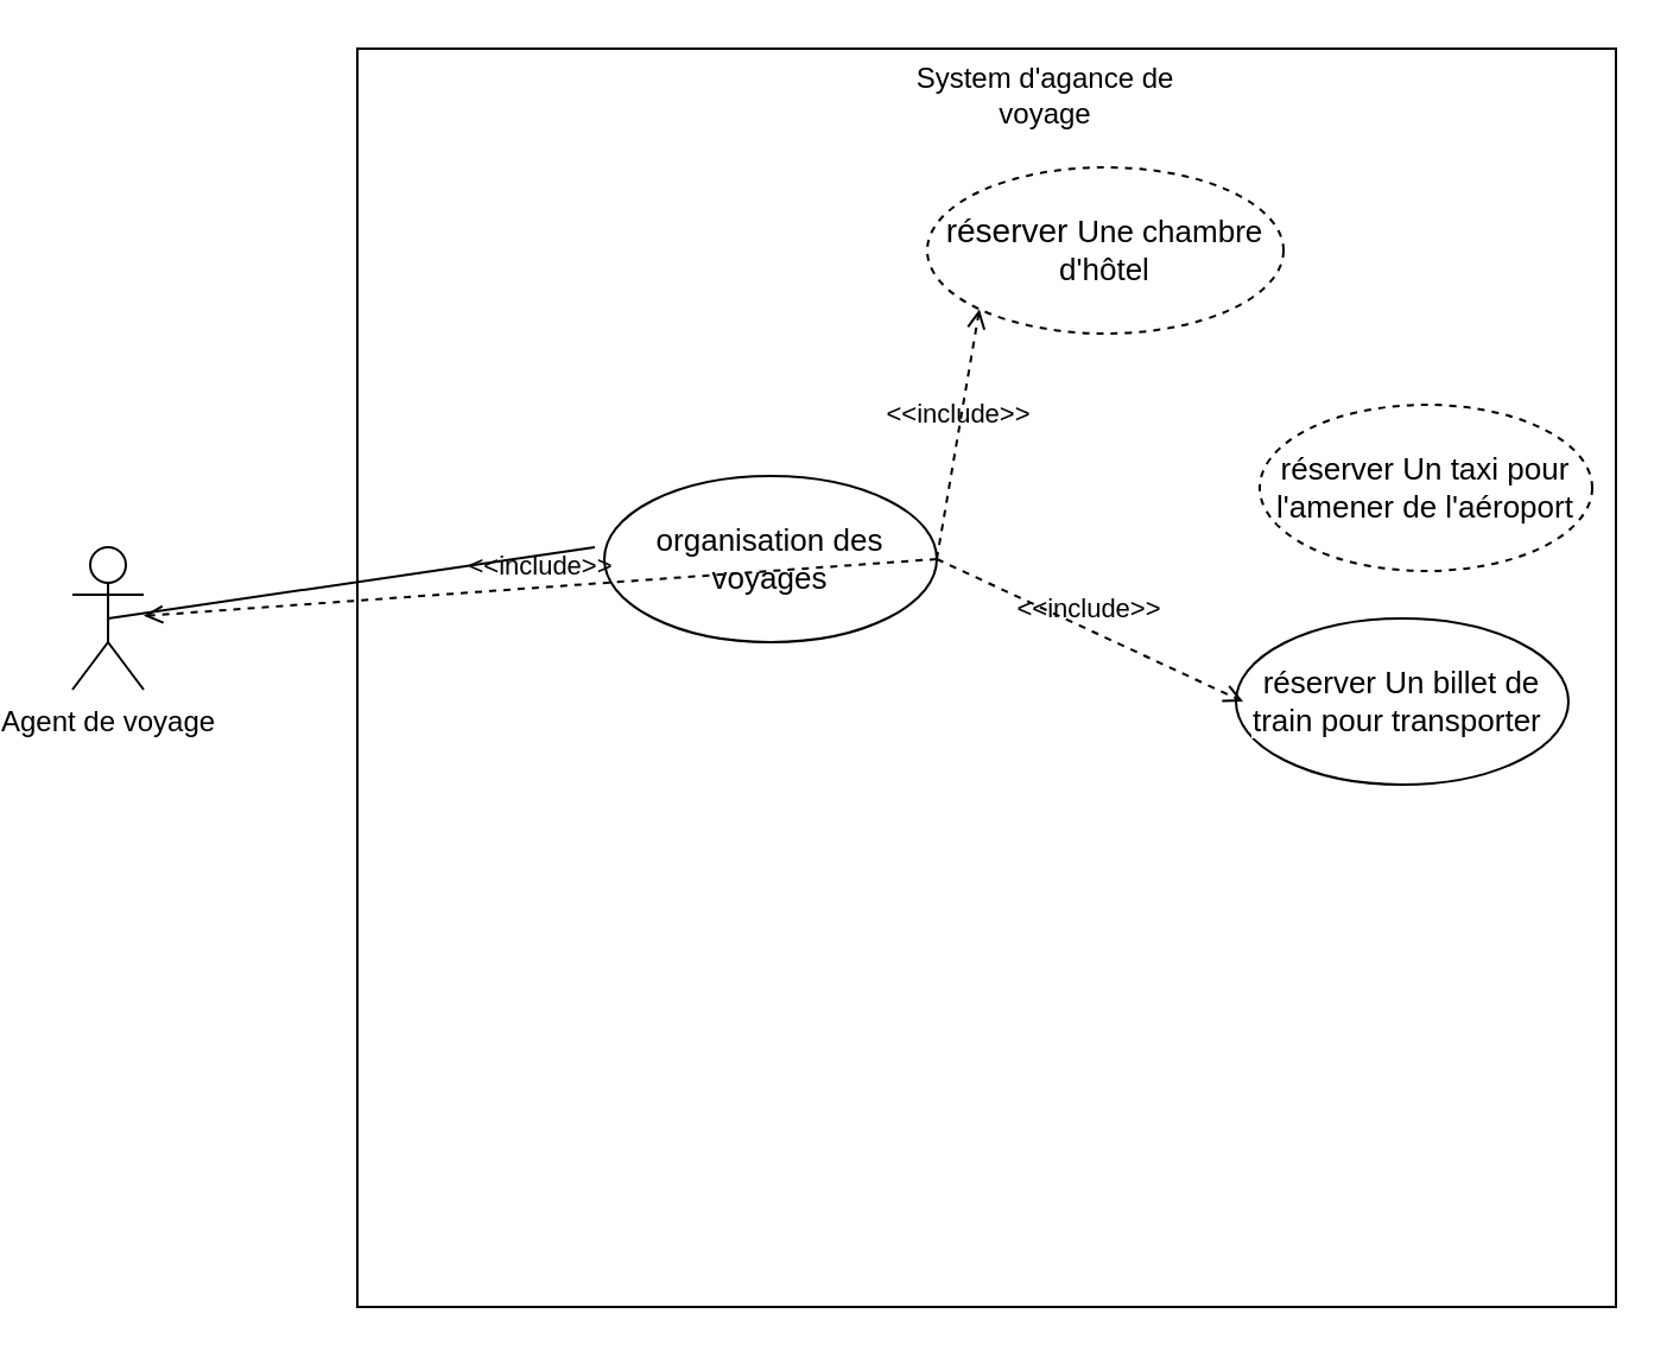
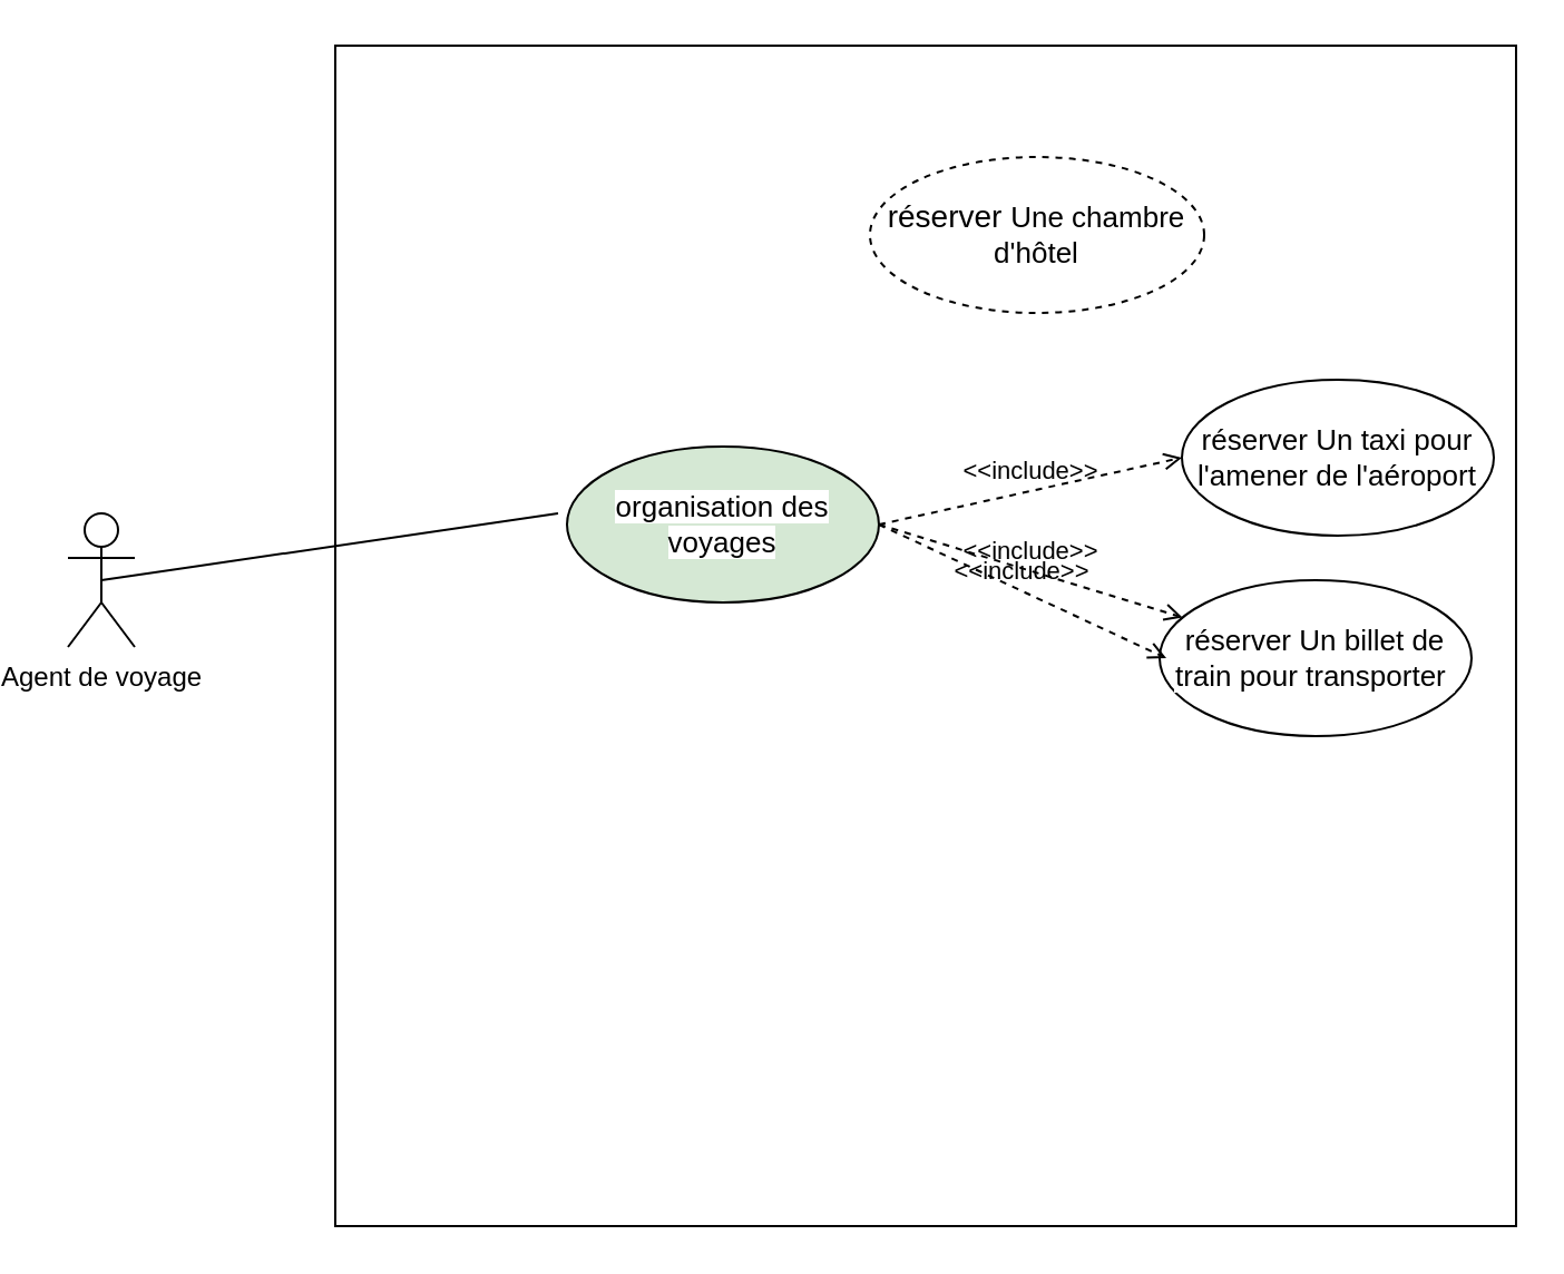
  <mxCell id="0" />
  <mxCell id="1" parent="0" />
  <mxCell id="2" value="" style="whiteSpace=wrap;html=1;aspect=fixed;" vertex="1" parent="1"><mxGeometry x="140" y="20" width="530" height="530" as="geometry" /></mxCell>
  <mxCell id="3" value="Agent de voyage" style="shape=umlActor;html=1;verticalLabelPosition=bottom;verticalAlign=top;align=center;" vertex="1" parent="1"><mxGeometry x="20" y="230" width="30" height="60" as="geometry" /></mxCell>
  <mxCell id="4" value="&lt;span style=&quot;font-family: &amp;#34;nunito sans&amp;#34; , sans-serif ; font-size: 14px ; background-color: rgb(255 , 255 , 255)&quot;&gt;réserver&amp;nbsp;&lt;/span&gt;&lt;span style=&quot;font-family: &amp;#34;nunito sans&amp;#34; , sans-serif ; font-size: 13px ; background-color: rgb(255 , 255 , 255)&quot;&gt;Une chambre d'hôtel&lt;/span&gt;" style="ellipse;whiteSpace=wrap;html=1;dashed=1;" vertex="1" parent="1"><mxGeometry x="380" y="70" width="150" height="70" as="geometry" /></mxCell>
- <mxCell id="5" value="&lt;span style=&quot;font-family: &amp;#34;nunito sans&amp;#34; , sans-serif ; font-size: 13px ; background-color: rgb(255 , 255 , 255)&quot;&gt;réserver&amp;nbsp;&lt;/span&gt;&lt;span style=&quot;font-family: &amp;#34;nunito sans&amp;#34; , sans-serif ; font-size: 13px ; background-color: rgb(255 , 255 , 255)&quot;&gt;Un taxi pour l'amener de l'aéroport&lt;/span&gt;" style="ellipse;whiteSpace=wrap;html=1;dashed=1;" vertex="1" parent="1"><mxGeometry x="520" y="170" width="140" height="70" as="geometry" /></mxCell>
+ <mxCell id="5" value="&lt;span style=&quot;font-family: &amp;#34;nunito sans&amp;#34; , sans-serif ; font-size: 13px ; background-color: rgb(255 , 255 , 255)&quot;&gt;réserver&amp;nbsp;&lt;/span&gt;&lt;span style=&quot;font-family: &amp;#34;nunito sans&amp;#34; , sans-serif ; font-size: 13px ; background-color: rgb(255 , 255 , 255)&quot;&gt;Un taxi pour l'amener de l'aéroport&lt;/span&gt;" style="ellipse;whiteSpace=wrap;html=1;" vertex="1" parent="1"><mxGeometry x="520" y="170" width="140" height="70" as="geometry" /></mxCell>
  <mxCell id="6" value="&lt;span style=&quot;font-family: &amp;#34;nunito sans&amp;#34; , sans-serif ; font-size: 13px ; background-color: rgb(255 , 255 , 255)&quot;&gt;réserver&amp;nbsp;&lt;/span&gt;&lt;span style=&quot;font-family: &amp;#34;nunito sans&amp;#34; , sans-serif ; font-size: 13px ; background-color: rgb(255 , 255 , 255)&quot;&gt;Un billet de train pour transporter&amp;nbsp;&lt;/span&gt;" style="ellipse;whiteSpace=wrap;html=1;" vertex="1" parent="1"><mxGeometry x="510" y="260" width="140" height="70" as="geometry" /></mxCell>
- <mxCell id="7" value="&lt;span style=&quot;font-family: &amp;#34;nunito sans&amp;#34; , sans-serif ; background-color: rgb(255 , 255 , 255) ; font-size: 13px&quot;&gt;organisation des voyages&lt;/span&gt;" style="ellipse;whiteSpace=wrap;html=1;" vertex="1" parent="1"><mxGeometry x="244" y="200" width="140" height="70" as="geometry" /></mxCell>
+ <mxCell id="7" value="&lt;span style=&quot;font-family: &amp;#34;nunito sans&amp;#34; , sans-serif ; background-color: rgb(255 , 255 , 255) ; font-size: 13px&quot;&gt;organisation des voyages&lt;/span&gt;" style="ellipse;whiteSpace=wrap;html=1;fillColor=#d5e8d4;" vertex="1" parent="1"><mxGeometry x="244" y="200" width="140" height="70" as="geometry" /></mxCell>
  <mxCell id="8" value="" style="edgeStyle=none;html=1;endArrow=none;verticalAlign=bottom;exitX=0.5;exitY=0.5;exitDx=0;exitDy=0;exitPerimeter=0;" edge="1" parent="1" source="3"><mxGeometry width="160" relative="1" as="geometry"><mxPoint x="240" y="240" as="sourcePoint" /><mxPoint x="240" y="230" as="targetPoint" /></mxGeometry></mxCell>
- <mxCell id="9" value="&amp;lt;&amp;lt;include&amp;gt;&amp;gt;" style="edgeStyle=none;html=1;endArrow=open;verticalAlign=bottom;dashed=1;labelBackgroundColor=none;entryX=0;entryY=1;entryDx=0;entryDy=0;exitX=1;exitY=0.5;exitDx=0;exitDy=0;" edge="1" parent="1" source="7" target="4"><mxGeometry width="160" relative="1" as="geometry"><mxPoint x="240" y="240" as="sourcePoint" /><mxPoint x="400" y="240" as="targetPoint" /></mxGeometry></mxCell>
- <mxCell id="10" value="&amp;lt;&amp;lt;include&amp;gt;&amp;gt;" style="edgeStyle=none;html=1;endArrow=open;verticalAlign=bottom;dashed=1;labelBackgroundColor=none;exitX=1;exitY=0.5;exitDx=0;exitDy=0;" edge="1" parent="1" source="7" target="3"><mxGeometry width="160" relative="1" as="geometry"><mxPoint x="240" y="240" as="sourcePoint" /><mxPoint x="400" y="240" as="targetPoint" /></mxGeometry></mxCell>
+ <mxCell id="9" value="&amp;lt;&amp;lt;include&amp;gt;&amp;gt;" style="edgeStyle=none;html=1;endArrow=open;verticalAlign=bottom;dashed=1;labelBackgroundColor=none;exitX=1;exitY=0.5;exitDx=0;exitDy=0;" edge="1" parent="1" source="7" target="6"><mxGeometry width="160" relative="1" as="geometry"><mxPoint x="240" y="240" as="sourcePoint" /><mxPoint x="400" y="240" as="targetPoint" /></mxGeometry></mxCell>
+ <mxCell id="10" value="&amp;lt;&amp;lt;include&amp;gt;&amp;gt;" style="edgeStyle=none;html=1;endArrow=open;verticalAlign=bottom;dashed=1;labelBackgroundColor=none;entryX=0;entryY=0.5;entryDx=0;entryDy=0;exitX=1;exitY=0.5;exitDx=0;exitDy=0;" edge="1" parent="1" source="7" target="5"><mxGeometry width="160" relative="1" as="geometry"><mxPoint x="240" y="240" as="sourcePoint" /><mxPoint x="400" y="240" as="targetPoint" /></mxGeometry></mxCell>
  <mxCell id="11" value="&amp;lt;&amp;lt;include&amp;gt;&amp;gt;" style="edgeStyle=none;html=1;endArrow=open;verticalAlign=bottom;dashed=1;labelBackgroundColor=none;exitX=1;exitY=0.5;exitDx=0;exitDy=0;" edge="1" parent="1" source="7"><mxGeometry width="160" relative="1" as="geometry"><mxPoint x="240" y="240" as="sourcePoint" /><mxPoint x="513" y="295" as="targetPoint" /></mxGeometry></mxCell>
- <mxCell id="12" value="System d'agance de voyage" style="text;html=1;strokeColor=none;fillColor=none;align=center;verticalAlign=middle;whiteSpace=wrap;rounded=0;" vertex="1" parent="1"><mxGeometry x="365" y="30" width="130" height="20" as="geometry" /></mxCell>
